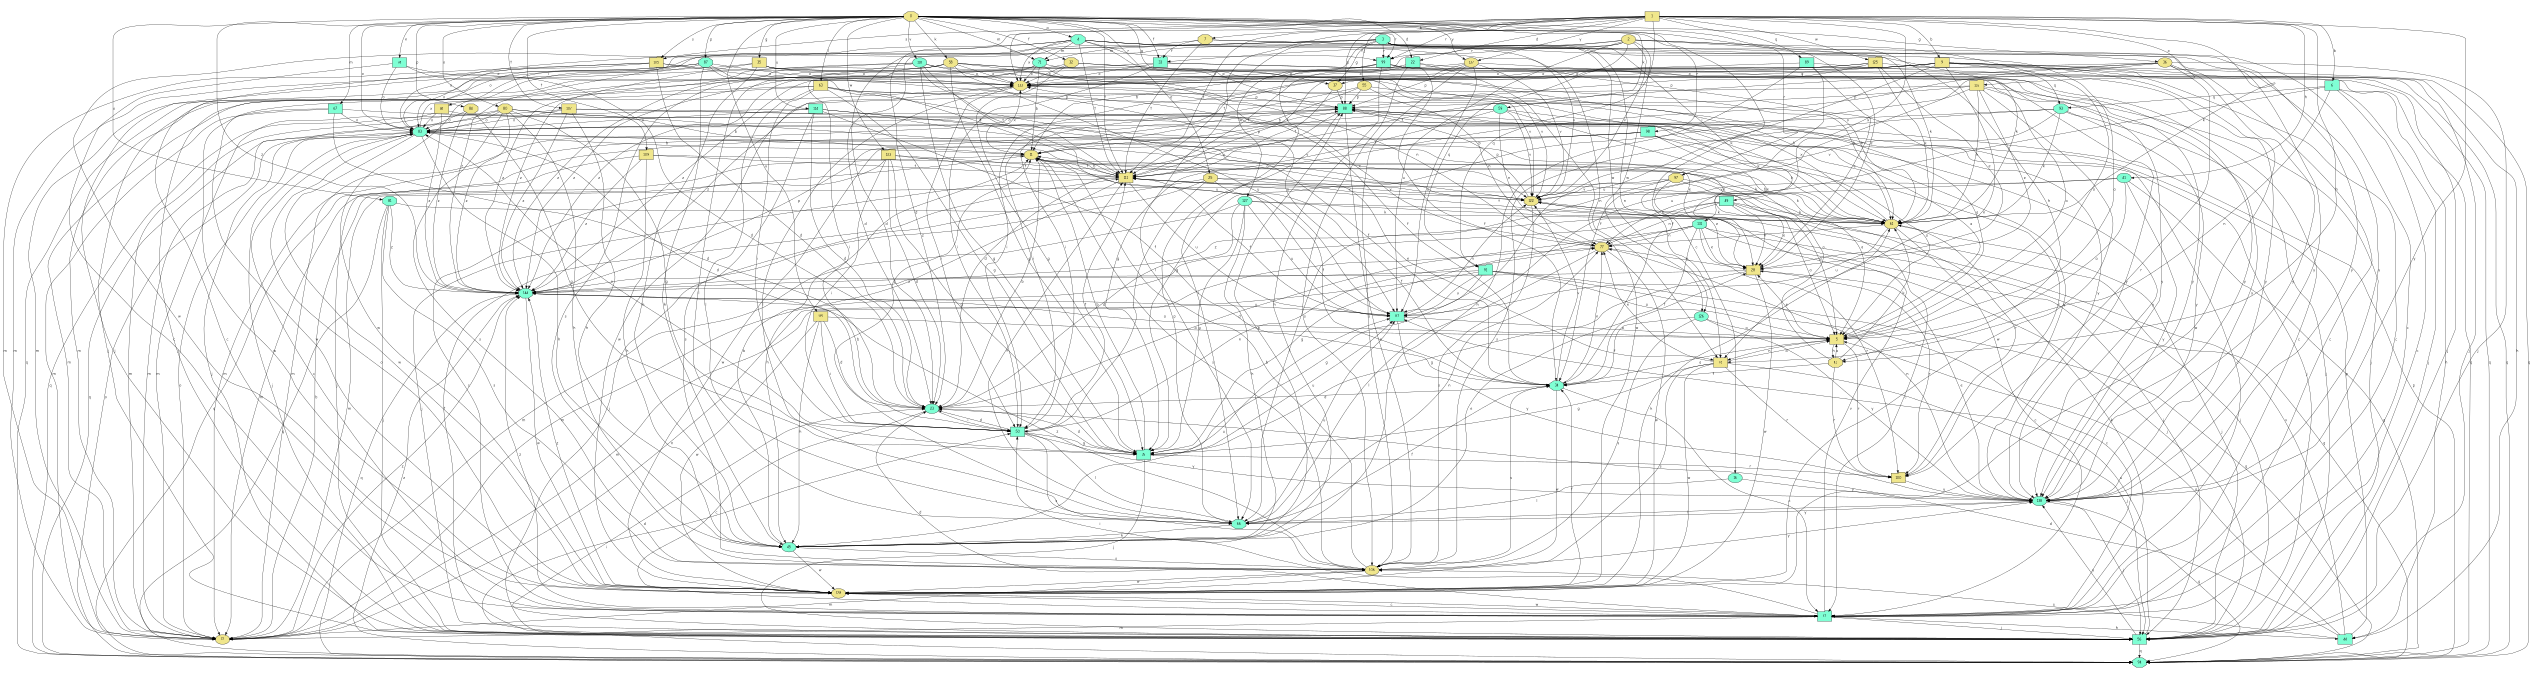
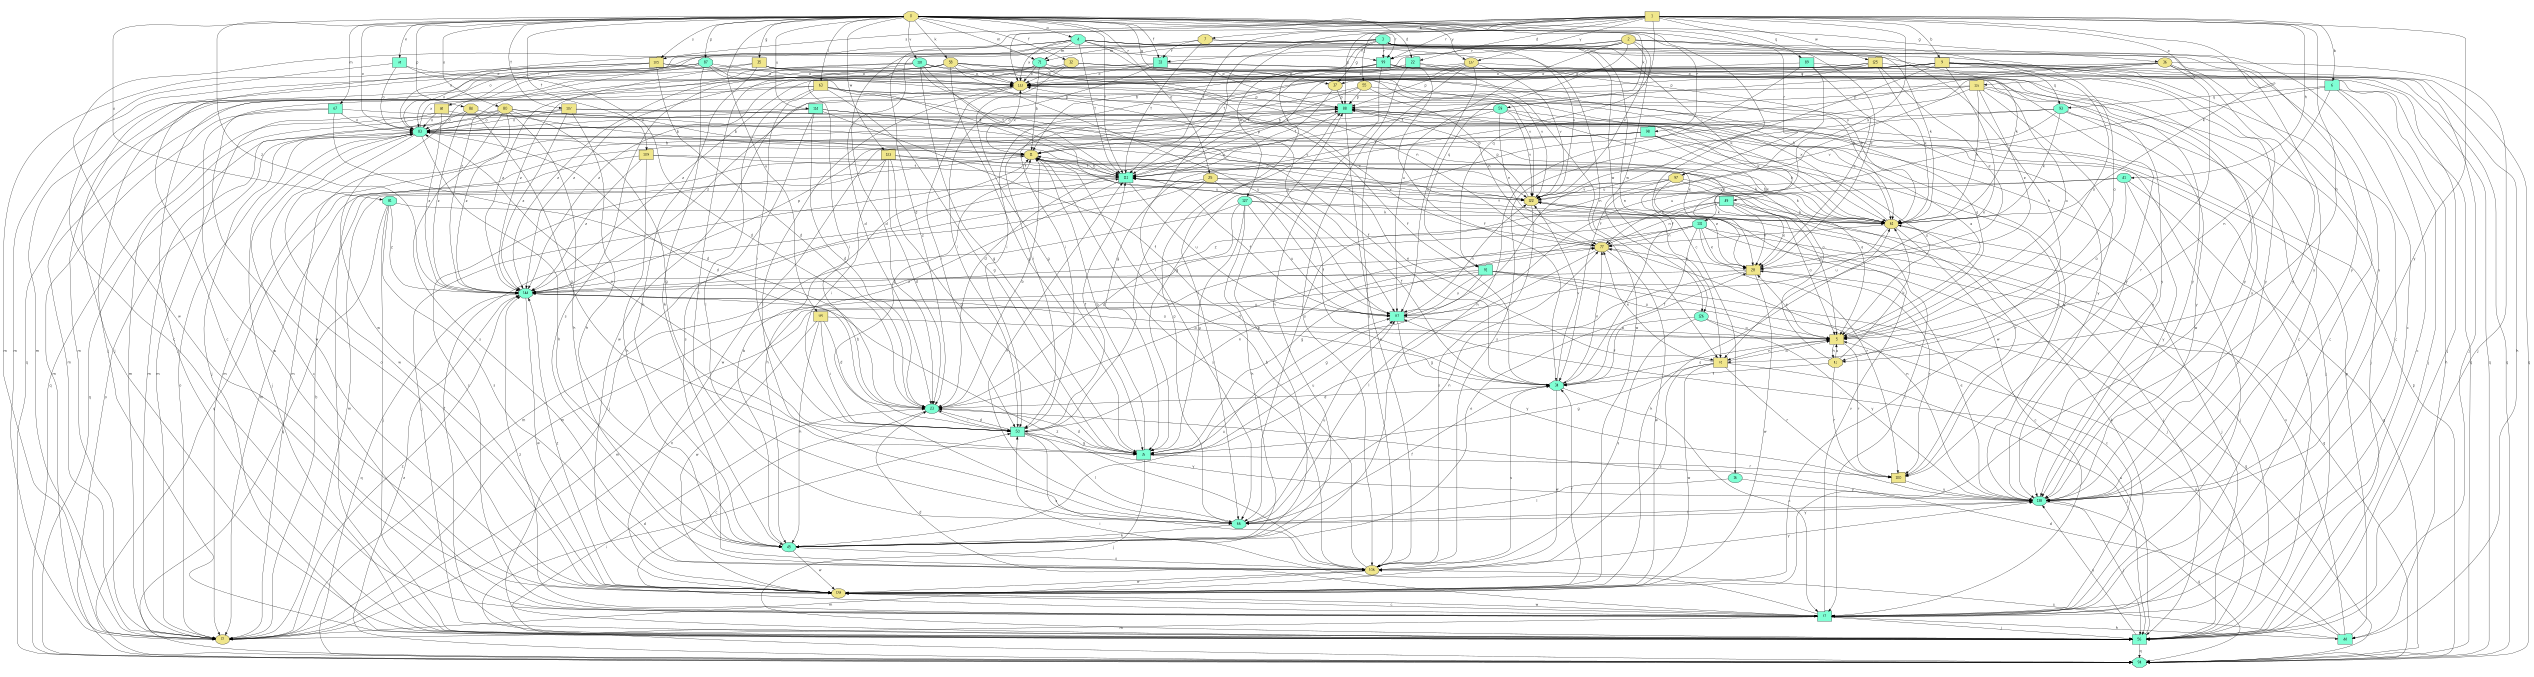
  strict digraph {
    fontname="Comic Neue"
    node [fillcolor=khaki fontname="Comic Neue" shape=octagon style=filled]
    edge [fontname="Comic Neue"]
    0
    4 [fillcolor=aquamarine]
    16 [fillcolor=aquamarine shape=ellipse]
    22 [fillcolor=aquamarine shape=folder]
    25
    28 [shape=folder]
    32
    33 [fillcolor=aquamarine shape=folder]
    35 [shape=box]
    36 [shape=ellipse]
    37 [shape=ellipse]
    58
    59 [fillcolor=aquamarine shape=ellipse]
    63 [shape=box]
    67 [fillcolor=aquamarine shape=box]
    71 [fillcolor=aquamarine shape=ellipse]
    74 [fillcolor=aquamarine shape=box]
    80
    81 [fillcolor=aquamarine]
    83 [fillcolor=aquamarine]
    84
    87 [fillcolor=aquamarine]
    97
    98 [fillcolor=aquamarine shape=folder]
    99 [fillcolor=aquamarine shape=folder]
    105 [shape=folder]
    107 [shape=box]
    109 [shape=folder]
-   111 [shape=folder]
+   111 [fillcolor=aquamarine shape=folder]
    114 [fillcolor=aquamarine shape=box]
    115 [shape=box]
    118 [fillcolor=aquamarine shape=ellipse]
    123 [shape=folder]
    137 [shape=ellipse]
    144 [fillcolor=aquamarine]
    88 [fillcolor=aquamarine shape=box]
    133
    138 [fillcolor=aquamarine shape=ellipse]
    122
    76 [shape=box]
    128 [shape=ellipse]
    66 [fillcolor=aquamarine]
    94 [fillcolor=aquamarine]
    106 [shape=ellipse]
    100 [shape=folder]
    56 [fillcolor=aquamarine shape=folder]
    50 [fillcolor=aquamarine shape=box]
    34 [fillcolor=aquamarine]
    39 [fillcolor=aquamarine shape=folder]
    61 [shape=ellipse]
    5 [shape=folder]
    72 [shape=ellipse]
    45 [fillcolor=aquamarine shape=ellipse]
    17 [fillcolor=aquamarine shape=folder]
    117 [fillcolor=aquamarine shape=box]
    77
    23 [fillcolor=aquamarine shape=ellipse]
    11 [shape=ellipse]
    1 [shape=box]
    6 [fillcolor=aquamarine shape=folder]
    7
    9 [shape=box]
    41 [fillcolor=aquamarine shape=ellipse]
    43
    55 [shape=ellipse]
    89 [fillcolor=aquamarine shape=box]
    91 [fillcolor=aquamarine shape=folder]
    125 [shape=folder]
    131 [fillcolor=aquamarine]
    132 [shape=folder]
    44 [fillcolor=aquamarine shape=folder]
    93 [fillcolor=aquamarine]
    2 [shape=ellipse]
    126 [fillcolor=aquamarine shape=ellipse]
    3 [fillcolor=aquamarine]
    46 [shape=box]
    49 [fillcolor=aquamarine shape=box]
    127 [fillcolor=aquamarine shape=ellipse]
    0 -> 4 [label=a]
    0 -> 16 [label=c]
    0 -> 22 [label=d]
    0 -> 25 [label=e]
    0 -> 28 [label=e]
    0 -> 32 [label=f]
    0 -> 33 [label=f]
    0 -> 35 [label=g]
    0 -> 36 [label=g]
    0 -> 37 [label=g]
    0 -> 58 [label=k]
    0 -> 59 [label=k]
    0 -> 63 [label=l]
    0 -> 67 [label=m]
    0 -> 71 [label=m]
    0 -> 74 [label=n]
    0 -> 80 [label=o]
    0 -> 81 [label=o]
    0 -> 83 [label=o]
    0 -> 84 [label=p]
    0 -> 87 [label=p]
    0 -> 97 [label=r]
    0 -> 98 [label=r]
    0 -> 99 [label=r]
    0 -> 105 [label=s]
    0 -> 107 [label=t]
    0 -> 109 [label=t]
    0 -> 111 [label=t]
    0 -> 114 [label=u]
    0 -> 115 [label=u]
    0 -> 118 [label=v]
    0 -> 123 [label=w]
    0 -> 137 [label=y]
    0 -> 144 [label=z]
    4 -> 71 [label=m]
    4 -> 83 [label=o]
    4 -> 99 [label=r]
    4 -> 111 [label=t]
    4 -> 144 [label=z]
    4 -> 88 [label=p]
    4 -> 133 [label=x]
    4 -> 138 [label=y]
    4 -> 122 [label=v]
    4 -> 76 [label=n]
    4 -> 128 [label=w]
    16 -> 138 [label=y]
    16 -> 66 [label=l]
    22 -> 111 [label=t]
    22 -> 133 [label=x]
    22 -> 128 [label=w]
    22 -> 94 [label=q]
    22 -> 106 [label=s]
    25 -> 144 [label=z]
    25 -> 122 [label=v]
    25 -> 100 [label=r]
    25 -> 56 [label=j]
    25 -> 50 [label=i]
    25 -> 34 [label=f]
    28 -> 144 [label=z]
    28 -> 128 [label=w]
    28 -> 100 [label=r]
    28 -> 39 [label=g]
    32 -> 144 [label=z]
    32 -> 133 [label=x]
    32 -> 122 [label=v]
    32 -> 39 [label=g]
    32 -> 61 [label=k]
    33 -> 144 [label=z]
    33 -> 133 [label=x]
    33 -> 94 [label=q]
    33 -> 50 [label=i]
    33 -> 61 [label=k]
    35 -> 144 [label=z]
    35 -> 133 [label=x]
    35 -> 138 [label=y]
    35 -> 5 [label=a]
    35 -> 72 [label=m]
    35 -> 45 [label=h]
    36 -> 111 [label=t]
    36 -> 133 [label=x]
    36 -> 138 [label=y]
    36 -> 100 [label=r]
    36 -> 56 [label=j]
    36 -> 34 [label=f]
    36 -> 39 [label=g]
    36 -> 17 [label=c]
    37 -> 111 [label=t]
    37 -> 88 [label=p]
    58 -> 133 [label=x]
    58 -> 138 [label=y]
    58 -> 66 [label=l]
    58 -> 94 [label=q]
    58 -> 56 [label=j]
    58 -> 34 [label=f]
    58 -> 39 [label=g]
    58 -> 61 [label=k]
    58 -> 117 [label=u]
    59 -> 28 [label=e]
    59 -> 83 [label=o]
    59 -> 111 [label=t]
    59 -> 122 [label=v]
    59 -> 72 [label=m]
    59 -> 17 [label=c]
    59 -> 77 [label=n]
    63 -> 88 [label=p]
    63 -> 138 [label=y]
    63 -> 128 [label=w]
    63 -> 66 [label=l]
    63 -> 50 [label=i]
    63 -> 34 [label=f]
    63 -> 39 [label=g]
    63 -> 72 [label=m]
    67 -> 83 [label=o]
    67 -> 128 [label=w]
    67 -> 5 [label=a]
    67 -> 72 [label=m]
    67 -> 23 [label=d]
    71 -> 133 [label=x]
    71 -> 138 [label=y]
    71 -> 122 [label=v]
    71 -> 50 [label=i]
    71 -> 72 [label=m]
    71 -> 11 [label=b]
    74 -> 83 [label=o]
    74 -> 133 [label=x]
    74 -> 17 [label=c]
    74 -> 23 [label=d]
    80 -> 83 [label=o]
    80 -> 144 [label=z]
    80 -> 122 [label=v]
    80 -> 94 [label=q]
    80 -> 106 [label=s]
    80 -> 56 [label=j]
    80 -> 39 [label=g]
    80 -> 45 [label=h]
    80 -> 11 [label=b]
    81 -> 144 [label=z]
    81 -> 94 [label=q]
    81 -> 106 [label=s]
    81 -> 56 [label=j]
    81 -> 61 [label=k]
    83 -> 133 [label=x]
    83 -> 128 [label=w]
    83 -> 94 [label=q]
    83 -> 56 [label=j]
    83 -> 45 [label=h]
    83 -> 17 [label=c]
    83 -> 23 [label=d]
    83 -> 11 [label=b]
    84 -> 83 [label=o]
    84 -> 144 [label=z]
    84 -> 39 [label=g]
+   84 -> 11 [label=b]
    87 -> 111 [label=t]
    87 -> 133 [label=x]
    87 -> 128 [label=w]
    87 -> 56 [label=j]
    87 -> 72 [label=m]
    87 -> 45 [label=h]
    87 -> 117 [label=u]
    97 -> 28 [label=e]
    97 -> 122 [label=v]
    97 -> 66 [label=l]
    97 -> 61 [label=k]
    97 -> 5 [label=a]
    97 -> 72 [label=m]
    98 -> 128 [label=w]
    98 -> 100 [label=r]
    98 -> 56 [label=j]
    98 -> 61 [label=k]
    98 -> 5 [label=a]
    98 -> 11 [label=b]
    99 -> 144 [label=z]
    99 -> 133 [label=x]
    99 -> 66 [label=l]
    99 -> 56 [label=j]
    99 -> 34 [label=f]
    99 -> 45 [label=h]
    99 -> 17 [label=c]
    105 -> 83 [label=o]
    105 -> 133 [label=x]
    105 -> 61 [label=k]
    105 -> 72 [label=m]
    105 -> 17 [label=c]
    105 -> 23 [label=d]
    107 -> 28 [label=e]
    107 -> 83 [label=o]
    107 -> 144 [label=z]
    107 -> 138 [label=y]
    107 -> 72 [label=m]
    107 -> 45 [label=h]
    109 -> 111 [label=t]
    109 -> 144 [label=z]
    109 -> 94 [label=q]
    109 -> 5 [label=a]
    109 -> 45 [label=h]
    111 -> 122 [label=v]
    111 -> 56 [label=j]
    111 -> 45 [label=h]
    111 -> 17 [label=c]
    111 -> 117 [label=u]
    111 -> 11 [label=b]
    114 -> 28 [label=e]
    114 -> 83 [label=o]
    114 -> 122 [label=v]
    114 -> 106 [label=s]
    114 -> 34 [label=f]
    114 -> 72 [label=m]
    114 -> 23 [label=d]
    115 -> 128 [label=w]
    115 -> 50 [label=i]
    115 -> 5 [label=a]
    115 -> 45 [label=h]
    115 -> 23 [label=d]
    118 -> 111 [label=t]
    118 -> 144 [label=z]
    118 -> 133 [label=x]
    118 -> 106 [label=s]
    118 -> 56 [label=j]
    118 -> 39 [label=g]
    118 -> 117 [label=u]
    118 -> 77 [label=n]
    123 -> 111 [label=t]
    123 -> 50 [label=i]
    123 -> 39 [label=g]
    123 -> 61 [label=k]
    123 -> 17 [label=c]
    123 -> 23 [label=d]
    137 -> 111 [label=t]
    137 -> 88 [label=p]
    137 -> 133 [label=x]
    137 -> 138 [label=y]
    137 -> 122 [label=v]
    137 -> 106 [label=s]
    137 -> 117 [label=u]
    144 -> 88 [label=p]
    144 -> 128 [label=w]
    144 -> 94 [label=q]
    144 -> 5 [label=a]
    144 -> 117 [label=u]
    88 -> 83 [label=o]
    88 -> 106 [label=s]
    88 -> 56 [label=j]
    88 -> 61 [label=k]
    88 -> 72 [label=m]
    88 -> 23 [label=d]
    133 -> 88 [label=p]
    133 -> 128 [label=w]
    133 -> 66 [label=l]
    133 -> 50 [label=i]
    138 -> 28 [label=e]
    138 -> 66 [label=l]
    138 -> 94 [label=q]
    138 -> 56 [label=j]
    138 -> 77 [label=n]
    122 -> 83 [label=o]
    122 -> 88 [label=p]
    122 -> 106 [label=s]
    122 -> 61 [label=k]
    76 -> 128 [label=w]
    76 -> 106 [label=s]
    76 -> 100 [label=r]
    76 -> 56 [label=j]
    76 -> 39 [label=g]
    76 -> 5 [label=a]
    76 -> 77 [label=n]
    128 -> 83 [label=o]
    128 -> 144 [label=z]
    128 -> 34 [label=f]
    128 -> 61 [label=k]
    128 -> 17 [label=c]
    66 -> 111 [label=t]
    66 -> 88 [label=p]
    66 -> 138 [label=y]
    66 -> 34 [label=f]
    66 -> 45 [label=h]
    66 -> 117 [label=u]
    66 -> 77 [label=n]
    66 -> 11 [label=b]
    94 -> 83 [label=o]
    94 -> 144 [label=z]
    94 -> 88 [label=p]
    94 -> 50 [label=i]
    106 -> 144 [label=z]
    106 -> 138 [label=y]
    106 -> 128 [label=w]
    106 -> 72 [label=m]
    106 -> 11 [label=b]
    100 -> 138 [label=y]
    56 -> 111 [label=t]
    56 -> 138 [label=y]
    56 -> 94 [label=q]
    56 -> 117 [label=u]
    56 -> 23 [label=d]
    50 -> 83 [label=o]
    50 -> 111 [label=t]
    50 -> 138 [label=y]
    50 -> 66 [label=l]
    50 -> 106 [label=s]
    50 -> 39 [label=g]
    50 -> 77 [label=n]
    50 -> 23 [label=d]
    34 -> 122 [label=v]
    34 -> 128 [label=w]
    34 -> 106 [label=s]
    34 -> 5 [label=a]
    34 -> 17 [label=c]
    34 -> 77 [label=n]
    34 -> 23 [label=d]
    39 -> 100 [label=r]
    39 -> 56 [label=j]
    39 -> 117 [label=u]
    39 -> 23 [label=d]
    39 -> 11 [label=b]
    61 -> 111 [label=t]
    61 -> 133 [label=x]
    61 -> 56 [label=j]
    61 -> 17 [label=c]
    61 -> 117 [label=u]
    61 -> 77 [label=n]
    61 -> 11 [label=b]
    5 -> 28 [label=e]
    5 -> 76 [label=n]
    5 -> 100 [label=r]
    5 -> 43 [label=h]
    72 -> 83 [label=o]
    72 -> 144 [label=z]
    72 -> 77 [label=n]
    72 -> 11 [label=b]
    45 -> 28 [label=e]
    45 -> 88 [label=p]
    45 -> 128 [label=w]
    45 -> 106 [label=s]
    45 -> 117 [label=u]
    45 -> 11 [label=b]
    17 -> 144 [label=z]
    17 -> 122 [label=v]
    17 -> 128 [label=w]
    17 -> 56 [label=j]
    17 -> 50 [label=i]
    17 -> 61 [label=k]
    17 -> 72 [label=m]
    17 -> 23 [label=d]
    17 -> 44 [label=h]
    117 -> 111 [label=t]
    117 -> 138 [label=y]
    117 -> 122 [label=v]
    117 -> 5 [label=a]
    77 -> 28 [label=e]
    77 -> 133 [label=x]
    77 -> 128 [label=w]
    77 -> 66 [label=l]
    23 -> 50 [label=i]
    23 -> 17 [label=c]
    23 -> 11 [label=b]
    11 -> 111 [label=t]
    11 -> 88 [label=p]
    11 -> 133 [label=x]
    11 -> 76 [label=n]
    11 -> 106 [label=s]
    11 -> 34 [label=f]
    11 -> 72 [label=m]
    1 -> 22 [label=d]
    1 -> 99 [label=r]
    1 -> 105 [label=s]
    1 -> 111 [label=t]
    1 -> 137 [label=y]
    1 -> 88 [label=p]
    1 -> 133 [label=x]
    1 -> 138 [label=y]
    1 -> 66 [label=l]
    1 -> 61 [label=k]
    1 -> 23 [label=d]
    1 -> 6 [label=b]
    1 -> 7 [label=b]
    1 -> 9 [label=b]
    1 -> 41 [label=h]
    1 -> 43 [label=h]
    1 -> 55 [label=j]
    1 -> 89 [label=q]
    1 -> 91 [label=q]
    1 -> 125 [label=w]
    1 -> 131 [label=x]
    1 -> 132 [label=x]
    6 -> 76 [label=n]
    6 -> 56 [label=j]
    6 -> 17 [label=c]
    6 -> 117 [label=u]
    6 -> 44 [label=h]
    6 -> 93 [label=q]
    7 -> 33 [label=f]
    7 -> 83 [label=o]
    7 -> 111 [label=t]
    7 -> 138 [label=y]
    7 -> 61 [label=k]
    9 -> 37 [label=g]
    9 -> 144 [label=z]
    9 -> 133 [label=x]
    9 -> 76 [label=n]
    9 -> 128 [label=w]
    9 -> 94 [label=q]
    9 -> 56 [label=j]
    9 -> 50 [label=i]
    9 -> 17 [label=c]
    9 -> 117 [label=u]
    9 -> 44 [label=h]
    9 -> 93 [label=q]
    41 -> 138 [label=y]
    41 -> 122 [label=v]
    41 -> 94 [label=q]
    41 -> 5 [label=a]
    41 -> 77 [label=n]
    43 -> 83 [label=o]
    43 -> 100 [label=r]
    43 -> 34 [label=f]
    43 -> 61 [label=k]
    43 -> 5 [label=a]
    55 -> 88 [label=p]
    55 -> 50 [label=i]
    55 -> 5 [label=a]
    55 -> 77 [label=n]
    55 -> 11 [label=b]
    89 -> 28 [label=e]
    89 -> 133 [label=x]
    89 -> 138 [label=y]
    89 -> 34 [label=f]
    89 -> 45 [label=h]
    91 -> 144 [label=z]
    91 -> 94 [label=q]
    91 -> 39 [label=g]
    91 -> 5 [label=a]
    91 -> 72 [label=m]
    91 -> 17 [label=c]
    91 -> 117 [label=u]
    125 -> 28 [label=e]
    125 -> 88 [label=p]
    125 -> 133 [label=x]
    125 -> 94 [label=q]
    125 -> 50 [label=i]
    125 -> 61 [label=k]
    131 -> 28 [label=e]
    131 -> 94 [label=q]
    131 -> 100 [label=r]
    131 -> 56 [label=j]
    131 -> 34 [label=f]
    131 -> 39 [label=g]
    131 -> 77 [label=n]
    131 -> 23 [label=d]
    132 -> 28 [label=e]
    132 -> 144 [label=z]
    132 -> 88 [label=p]
    132 -> 138 [label=y]
    132 -> 128 [label=w]
    132 -> 56 [label=j]
    132 -> 39 [label=g]
    132 -> 61 [label=k]
    44 -> 88 [label=p]
    44 -> 122 [label=v]
    44 -> 106 [label=s]
    44 -> 5 [label=a]
    44 -> 23 [label=d]
    93 -> 83 [label=o]
    93 -> 138 [label=y]
    93 -> 122 [label=v]
    93 -> 106 [label=s]
    93 -> 56 [label=j]
    93 -> 61 [label=k]
    2 -> 33 [label=f]
    2 -> 99 [label=r]
    2 -> 122 [label=v]
    2 -> 61 [label=k]
    2 -> 5 [label=a]
    2 -> 117 [label=u]
    2 -> 23 [label=d]
    2 -> 11 [label=b]
    2 -> 43 [label=h]
    2 -> 91 [label=q]
    2 -> 126 [label=w]
    126 -> 138 [label=y]
    126 -> 106 [label=s]
    126 -> 34 [label=f]
    126 -> 5 [label=a]
    3 -> 37 [label=g]
    3 -> 71 [label=m]
    3 -> 99 [label=r]
    3 -> 111 [label=t]
    3 -> 138 [label=y]
    3 -> 76 [label=n]
    3 -> 5 [label=a]
    3 -> 17 [label=c]
    3 -> 23 [label=d]
    3 -> 126 [label=w]
    3 -> 46 [label=i]
    3 -> 49 [label=i]
    3 -> 127 [label=w]
    46 -> 83 [label=o]
    46 -> 144 [label=z]
    46 -> 138 [label=y]
    46 -> 72 [label=m]
    49 -> 28 [label=e]
    49 -> 144 [label=z]
    49 -> 56 [label=j]
    49 -> 61 [label=k]
    49 -> 5 [label=a]
    49 -> 72 [label=m]
    49 -> 77 [label=n]
    127 -> 56 [label=j]
    127 -> 39 [label=g]
    127 -> 61 [label=k]
    127 -> 72 [label=m]
    127 -> 45 [label=h]
    127 -> 117 [label=u]
    127 -> 23 [label=d]
  }
